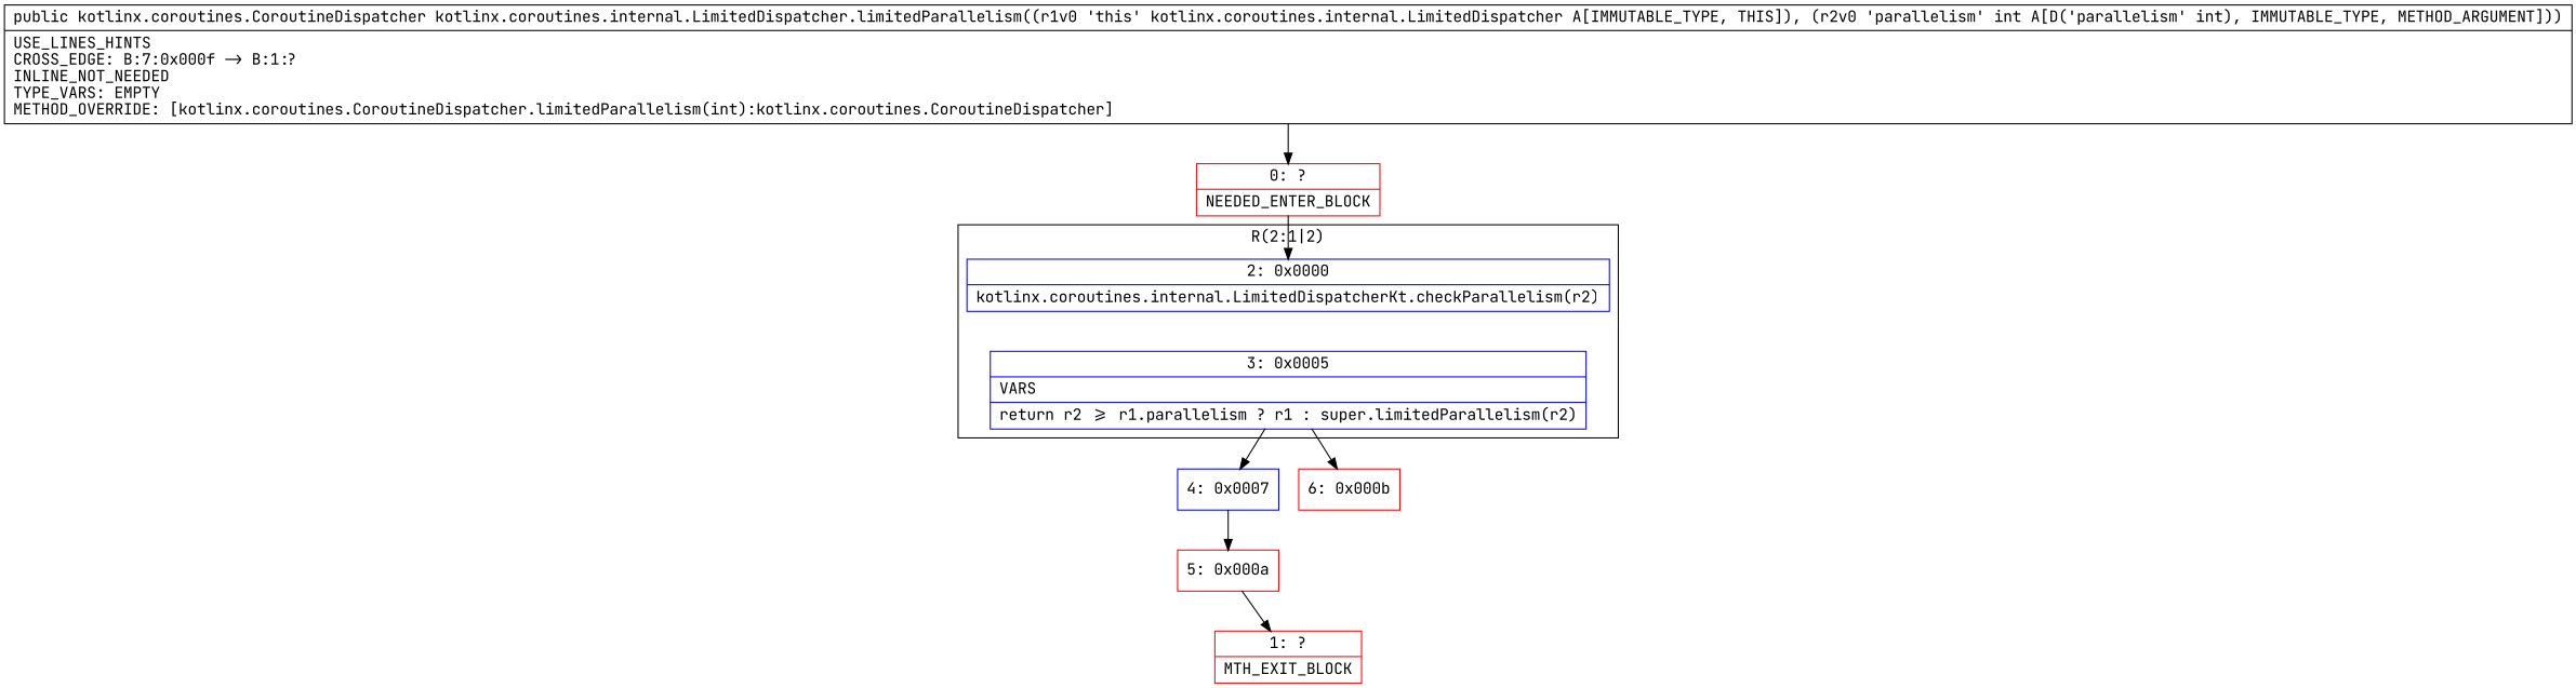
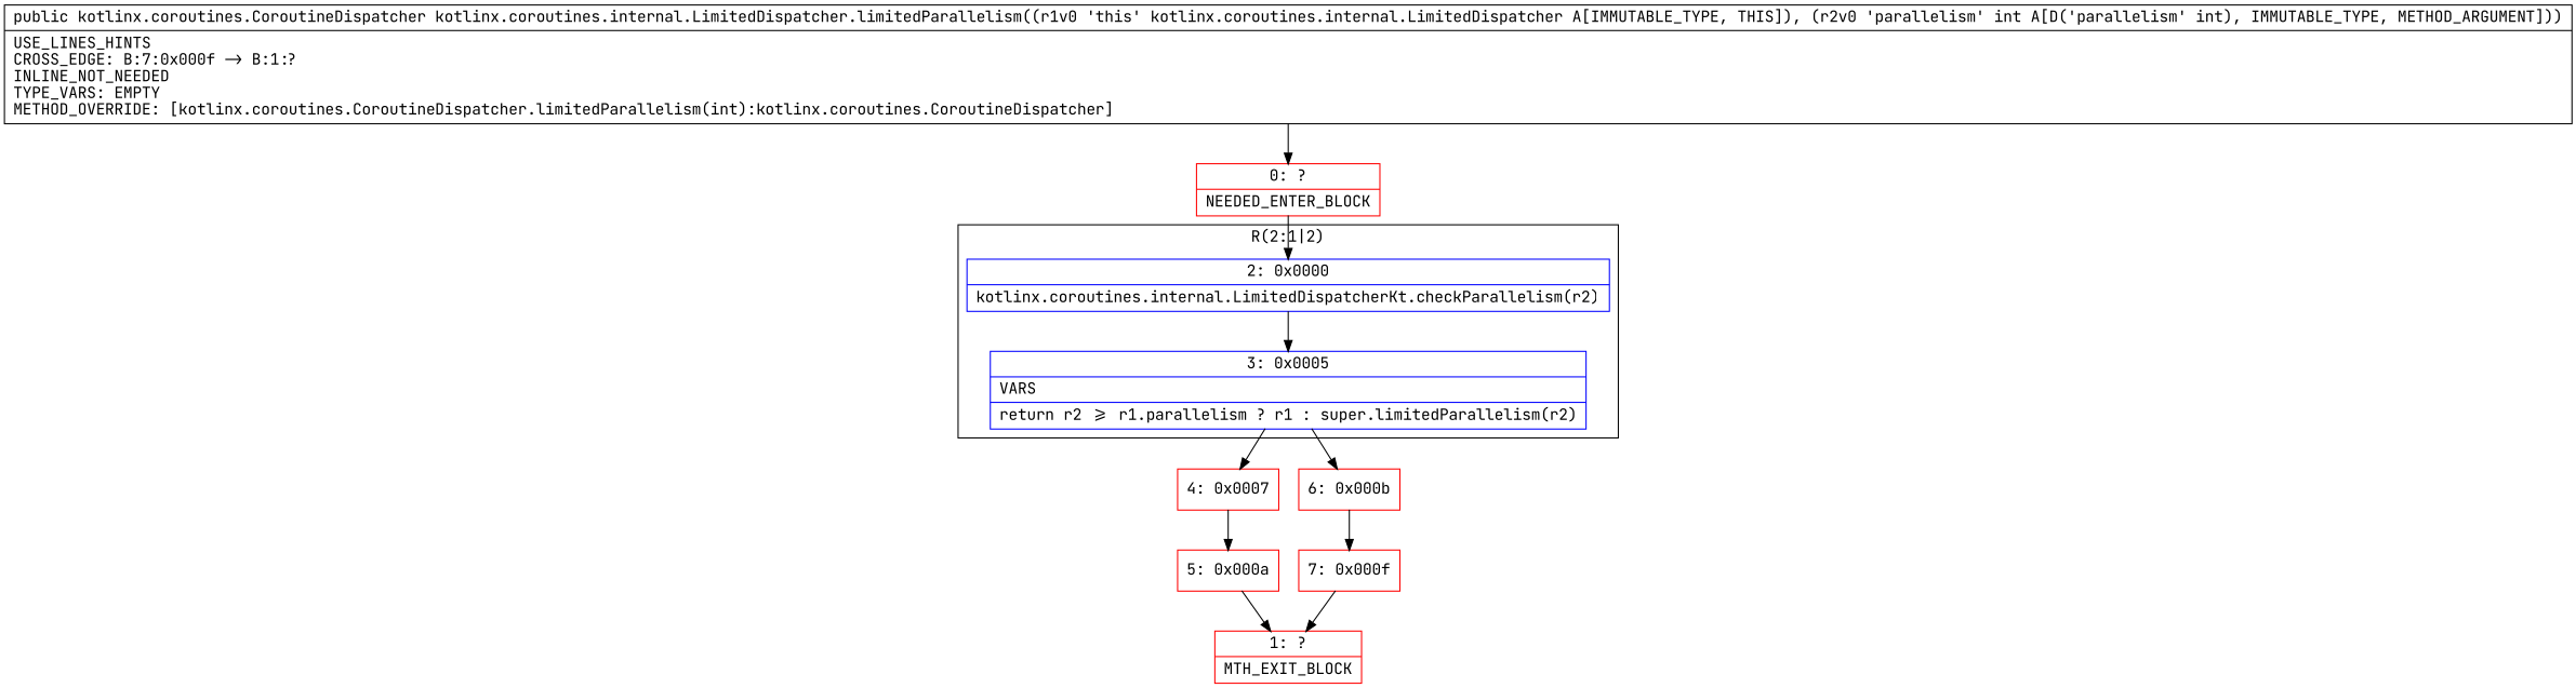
  digraph {
    fontname="JetBrains Mono"
    node [color=red fontname="JetBrains Mono" shape=record]
    edge [fontname="JetBrains Mono"]
    n1 [color=blue label="{2\:\ 0x0000|kotlinx.coroutines.internal.LimitedDispatcherKt.checkParallelism(r2)\l}"]
    n2 [color=blue label="{3\:\ 0x0005|VARS\l|return r2 \>= r1.parallelism ? r1 : super.limitedParallelism(r2)\l}"]
-   n3 [color=blue label="{4\:\ 0x0007}"]
+   n3 [label="{4\:\ 0x0007}"]
    n4 [label="{6\:\ 0x000b}"]
    n5 [label="{5\:\ 0x000a}"]
+   n6 [label="{7\:\ 0x000f}"]
    n7 [label="{0\:\ ?|NEEDED_ENTER_BLOCK\l}"]
    n8 [label="{1\:\ ?|MTH_EXIT_BLOCK\l}"]
    n9 [label="{public kotlinx.coroutines.CoroutineDispatcher kotlinx.coroutines.internal.LimitedDispatcher.limitedParallelism((r1v0 'this' kotlinx.coroutines.internal.LimitedDispatcher A[IMMUTABLE_TYPE, THIS]), (r2v0 'parallelism' int A[D('parallelism' int), IMMUTABLE_TYPE, METHOD_ARGUMENT]))  | USE_LINES_HINTS\lCROSS_EDGE: B:7:0x000f \-\> B:1:?\lINLINE_NOT_NEEDED\lTYPE_VARS: EMPTY\lMETHOD_OVERRIDE: [kotlinx.coroutines.CoroutineDispatcher.limitedParallelism(int):kotlinx.coroutines.CoroutineDispatcher]\l}" color=""]
    subgraph cluster_1 {
      label="R(2:1|2)"
      n1
      n2
    }
+   n1 -> n2
    n2 -> n3
    n2 -> n4
    n3 -> n5
+   n4 -> n6
    n5 -> n8
+   n6 -> n8
    n7 -> n1
    n9 -> n7
  }
